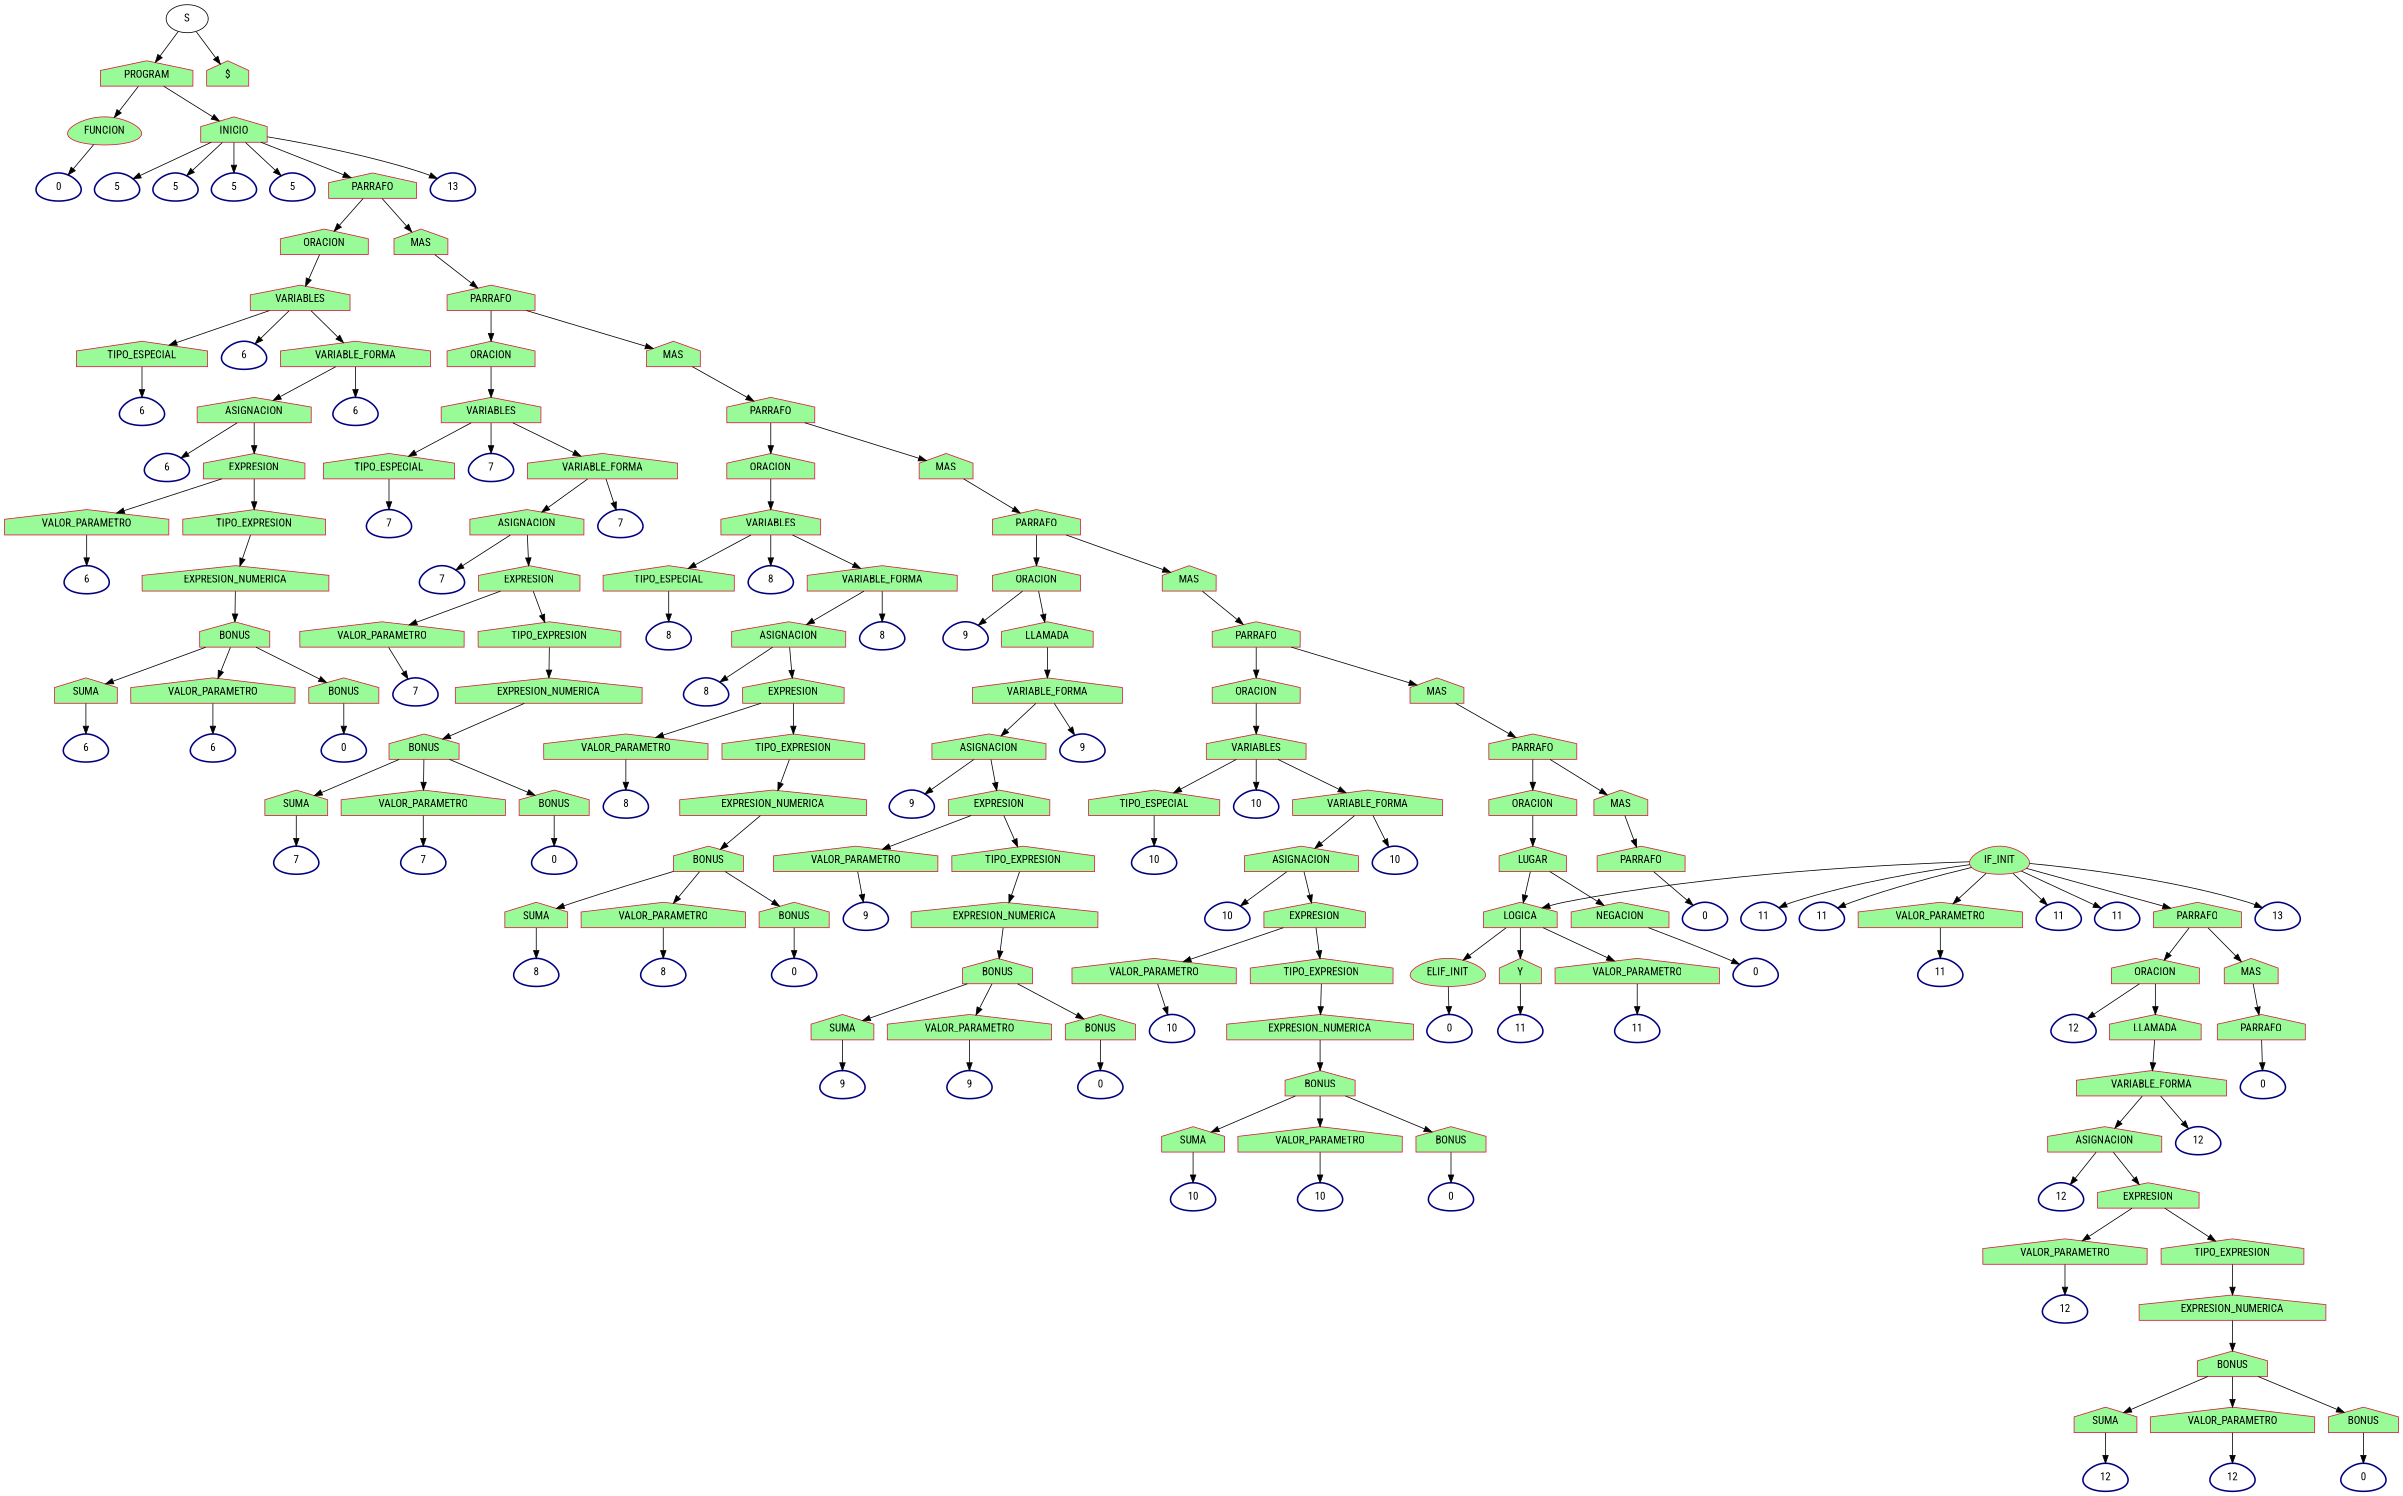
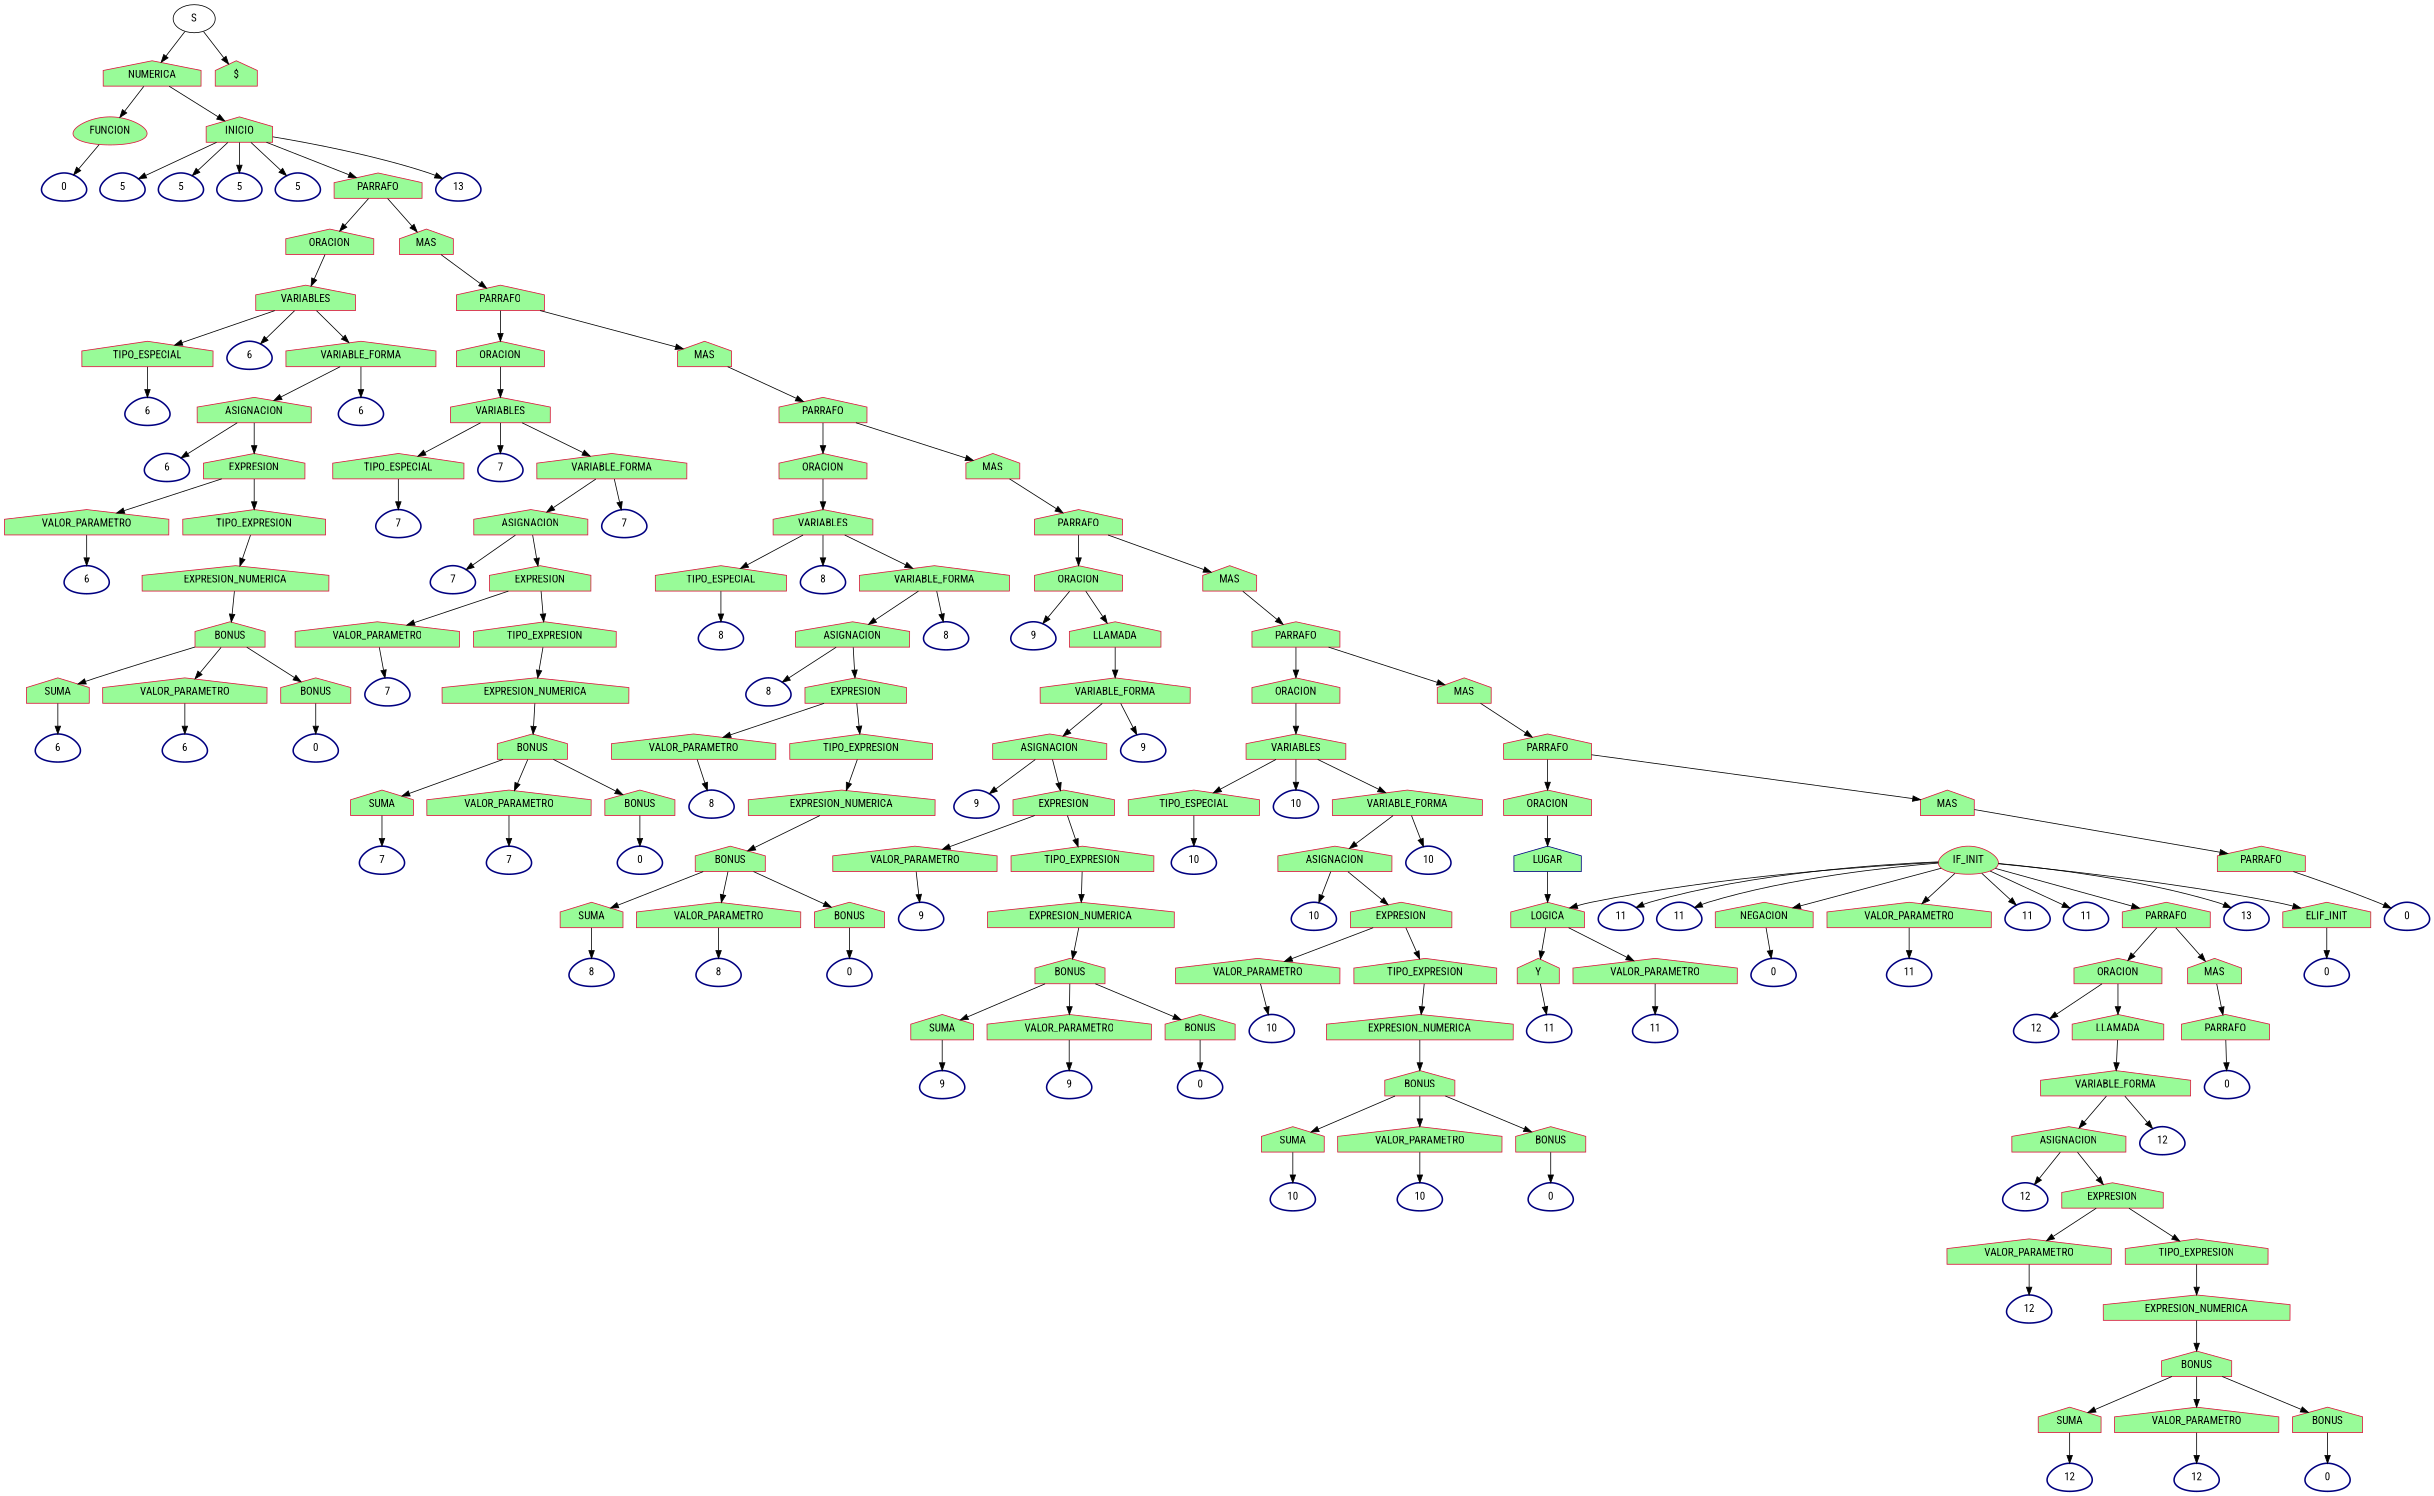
  digraph {
    fontname="Roboto Condensed"
    node [fontname="Roboto Condensed" color=crimson fillcolor=palegreen shape=house style=filled]
    edge [fontname="Roboto Condensed"]
    n1 [label=S color="" fillcolor="" shape="" style=""]
-   n2 [label=PROGRAM]
+   n2 [label=NUMERICA]
    n3 [label="$"]
    n4 [label=FUNCION shape=egg]
    n5 [label=INICIO]
    n6 [color=navy label=0 shape=egg style=bold fillcolor=""]
    n7 [color=navy label=5 shape=egg style=bold fillcolor=""]
    n8 [color=navy label=5 shape=egg style=bold fillcolor=""]
    n9 [color=navy label=5 shape=egg style=bold fillcolor=""]
    n10 [color=navy label=5 shape=egg style=bold fillcolor=""]
    n11 [label=PARRAFO]
    n12 [color=navy label=13 shape=egg style=bold fillcolor=""]
    n13 [label=ORACION]
    n14 [label=MAS]
    n15 [label=VARIABLES]
    n16 [label=PARRAFO]
    n17 [label=TIPO_ESPECIAL]
    n18 [color=navy label=6 shape=egg style=bold fillcolor=""]
    n19 [label=VARIABLE_FORMA]
    n20 [label=ORACION]
    n21 [label=MAS]
    n22 [label=VARIABLES]
    n23 [label=PARRAFO]
    n24 [label=TIPO_ESPECIAL]
    n25 [color=navy label=7 shape=egg style=bold fillcolor=""]
    n26 [label=VARIABLE_FORMA]
    n27 [label=ORACION]
    n28 [label=MAS]
    n29 [label=VARIABLES]
    n30 [label=PARRAFO]
    n31 [label=TIPO_ESPECIAL]
    n32 [color=navy label=8 shape=egg style=bold fillcolor=""]
    n33 [label=VARIABLE_FORMA]
    n34 [label=ORACION]
    n35 [label=MAS]
    n36 [color=navy label=9 shape=egg style=bold fillcolor=""]
    n37 [label=LLAMADA]
    n38 [label=PARRAFO]
    n39 [label=VARIABLE_FORMA]
    n40 [label=ORACION]
    n41 [label=MAS]
    n42 [label=VARIABLES]
    n43 [label=PARRAFO]
    n44 [label=TIPO_ESPECIAL]
    n45 [color=navy label=10 shape=egg style=bold fillcolor=""]
    n46 [label=VARIABLE_FORMA]
    n47 [label=ORACION]
    n48 [label=MAS]
-   n49 [label=LUGAR]
+   n49 [color=navy label=LUGAR]
    n50 [label=PARRAFO]
    n51 [label=LOGICA]
    n52 [color=navy label=0 shape=egg style=bold fillcolor=""]
    n53 [label=IF_INIT shape=egg]
    n54 [color=navy label=11 shape=egg style=bold fillcolor=""]
    n55 [color=navy label=11 shape=egg style=bold fillcolor=""]
    n56 [label=NEGACION]
    n57 [label=VALOR_PARAMETRO]
    n58 [color=navy label=11 shape=egg style=bold fillcolor=""]
    n59 [color=navy label=11 shape=egg style=bold fillcolor=""]
    n60 [label=PARRAFO]
    n61 [color=navy label=13 shape=egg style=bold fillcolor=""]
-   n62 [label=ELIF_INIT shape=egg]
+   n62 [label=ELIF_INIT]
    n63 [color=navy label=0 shape=egg style=bold fillcolor=""]
    n64 [color=navy label=11 shape=egg style=bold fillcolor=""]
    n65 [label=Y]
    n66 [label=VALOR_PARAMETRO]
    n67 [label=ORACION]
    n68 [label=MAS]
    n69 [color=navy label=0 shape=egg style=bold fillcolor=""]
    n70 [color=navy label=11 shape=egg style=bold fillcolor=""]
    n71 [color=navy label=11 shape=egg style=bold fillcolor=""]
    n72 [color=navy label=12 shape=egg style=bold fillcolor=""]
    n73 [label=LLAMADA]
    n74 [label=PARRAFO]
    n75 [label=VARIABLE_FORMA]
    n76 [color=navy label=0 shape=egg style=bold fillcolor=""]
    n77 [label=ASIGNACION]
    n78 [color=navy label=12 shape=egg style=bold fillcolor=""]
    n79 [color=navy label=12 shape=egg style=bold fillcolor=""]
    n80 [label=EXPRESION]
    n81 [label=VALOR_PARAMETRO]
    n82 [label=TIPO_EXPRESION]
    n83 [color=navy label=12 shape=egg style=bold fillcolor=""]
    n84 [label=EXPRESION_NUMERICA]
    n85 [label=BONUS]
    n86 [label=SUMA]
    n87 [label=VALOR_PARAMETRO]
    n88 [label=BONUS]
    n89 [color=navy label=12 shape=egg style=bold fillcolor=""]
    n90 [color=navy label=12 shape=egg style=bold fillcolor=""]
    n91 [color=navy label=0 shape=egg style=bold fillcolor=""]
    n92 [color=navy label=10 shape=egg style=bold fillcolor=""]
    n93 [label=ASIGNACION]
    n94 [color=navy label=10 shape=egg style=bold fillcolor=""]
    n95 [color=navy label=10 shape=egg style=bold fillcolor=""]
    n96 [label=EXPRESION]
    n97 [label=VALOR_PARAMETRO]
    n98 [label=TIPO_EXPRESION]
    n99 [color=navy label=10 shape=egg style=bold fillcolor=""]
    n100 [label=EXPRESION_NUMERICA]
    n101 [label=BONUS]
    n102 [label=SUMA]
    n103 [label=VALOR_PARAMETRO]
    n104 [label=BONUS]
    n105 [color=navy label=10 shape=egg style=bold fillcolor=""]
    n106 [color=navy label=10 shape=egg style=bold fillcolor=""]
    n107 [color=navy label=0 shape=egg style=bold fillcolor=""]
    n108 [label=ASIGNACION]
    n109 [color=navy label=9 shape=egg style=bold fillcolor=""]
    n110 [color=navy label=9 shape=egg style=bold fillcolor=""]
    n111 [label=EXPRESION]
    n112 [label=VALOR_PARAMETRO]
    n113 [label=TIPO_EXPRESION]
    n114 [color=navy label=9 shape=egg style=bold fillcolor=""]
    n115 [label=EXPRESION_NUMERICA]
    n116 [label=BONUS]
    n117 [label=SUMA]
    n118 [label=VALOR_PARAMETRO]
    n119 [label=BONUS]
    n120 [color=navy label=9 shape=egg style=bold fillcolor=""]
    n121 [color=navy label=9 shape=egg style=bold fillcolor=""]
    n122 [color=navy label=0 shape=egg style=bold fillcolor=""]
    n123 [color=navy label=8 shape=egg style=bold fillcolor=""]
    n124 [label=ASIGNACION]
    n125 [color=navy label=8 shape=egg style=bold fillcolor=""]
    n126 [color=navy label=8 shape=egg style=bold fillcolor=""]
    n127 [label=EXPRESION]
    n128 [label=VALOR_PARAMETRO]
    n129 [label=TIPO_EXPRESION]
    n130 [color=navy label=8 shape=egg style=bold fillcolor=""]
    n131 [label=EXPRESION_NUMERICA]
    n132 [label=BONUS]
    n133 [label=SUMA]
    n134 [label=VALOR_PARAMETRO]
    n135 [label=BONUS]
    n136 [color=navy label=8 shape=egg style=bold fillcolor=""]
    n137 [color=navy label=8 shape=egg style=bold fillcolor=""]
    n138 [color=navy label=0 shape=egg style=bold fillcolor=""]
    n139 [color=navy label=7 shape=egg style=bold fillcolor=""]
    n140 [label=ASIGNACION]
    n141 [color=navy label=7 shape=egg style=bold fillcolor=""]
    n142 [color=navy label=7 shape=egg style=bold fillcolor=""]
    n143 [label=EXPRESION]
    n144 [label=VALOR_PARAMETRO]
    n145 [label=TIPO_EXPRESION]
    n146 [color=navy label=7 shape=egg style=bold fillcolor=""]
    n147 [label=EXPRESION_NUMERICA]
    n148 [label=BONUS]
    n149 [label=SUMA]
    n150 [label=VALOR_PARAMETRO]
    n151 [label=BONUS]
    n152 [color=navy label=7 shape=egg style=bold fillcolor=""]
    n153 [color=navy label=7 shape=egg style=bold fillcolor=""]
    n154 [color=navy label=0 shape=egg style=bold fillcolor=""]
    n155 [color=navy label=6 shape=egg style=bold fillcolor=""]
    n156 [label=ASIGNACION]
    n157 [color=navy label=6 shape=egg style=bold fillcolor=""]
    n158 [color=navy label=6 shape=egg style=bold fillcolor=""]
    n159 [label=EXPRESION]
    n160 [label=VALOR_PARAMETRO]
    n161 [label=TIPO_EXPRESION]
    n162 [color=navy label=6 shape=egg style=bold fillcolor=""]
    n163 [label=EXPRESION_NUMERICA]
    n164 [label=BONUS]
    n165 [label=SUMA]
    n166 [label=VALOR_PARAMETRO]
    n167 [label=BONUS]
    n168 [color=navy label=6 shape=egg style=bold fillcolor=""]
    n169 [color=navy label=6 shape=egg style=bold fillcolor=""]
    n170 [color=navy label=0 shape=egg style=bold fillcolor=""]
    n1 -> n2
    n1 -> n3
    n2 -> n4
    n2 -> n5
    n4 -> n6
    n5 -> n7
    n5 -> n8
    n5 -> n9
    n5 -> n10
    n5 -> n11
    n5 -> n12
    n11 -> n13
    n11 -> n14
    n13 -> n15
    n14 -> n16
    n15 -> n17
    n15 -> n18
    n15 -> n19
    n16 -> n20
    n16 -> n21
    n17 -> n155
    n19 -> n156
    n19 -> n157
    n20 -> n22
    n21 -> n23
    n22 -> n24
    n22 -> n25
    n22 -> n26
    n23 -> n27
    n23 -> n28
    n24 -> n139
    n26 -> n140
    n26 -> n141
    n27 -> n29
    n28 -> n30
    n29 -> n31
    n29 -> n32
    n29 -> n33
    n30 -> n34
    n30 -> n35
    n31 -> n123
    n33 -> n124
    n33 -> n125
    n34 -> n36
    n34 -> n37
    n35 -> n38
    n37 -> n39
    n38 -> n40
    n38 -> n41
    n39 -> n108
    n39 -> n109
    n40 -> n42
    n41 -> n43
    n42 -> n44
    n42 -> n45
    n42 -> n46
    n43 -> n47
    n43 -> n48
    n44 -> n92
    n46 -> n93
    n46 -> n94
    n47 -> n49
    n48 -> n50
    n49 -> n51
    n50 -> n52
    n51 -> n65
    n51 -> n66
    n53 -> n51
    n53 -> n54
    n53 -> n55
-   n49 -> n56
+   n53 -> n56
    n53 -> n57
    n53 -> n58
    n53 -> n59
    n53 -> n60
    n53 -> n61
-   n51 -> n62
+   n53 -> n62
    n56 -> n63
    n57 -> n64
    n60 -> n67
    n60 -> n68
    n62 -> n69
    n65 -> n70
    n66 -> n71
    n67 -> n72
    n67 -> n73
    n68 -> n74
    n73 -> n75
    n74 -> n76
    n75 -> n77
    n75 -> n78
    n77 -> n79
    n77 -> n80
    n80 -> n81
    n80 -> n82
    n81 -> n83
    n82 -> n84
    n84 -> n85
    n85 -> n86
    n85 -> n87
    n85 -> n88
    n86 -> n89
    n87 -> n90
    n88 -> n91
    n93 -> n95
    n93 -> n96
    n96 -> n97
    n96 -> n98
    n97 -> n99
    n98 -> n100
    n100 -> n101
    n101 -> n102
    n101 -> n103
    n101 -> n104
    n102 -> n105
    n103 -> n106
    n104 -> n107
    n108 -> n110
    n108 -> n111
    n111 -> n112
    n111 -> n113
    n112 -> n114
    n113 -> n115
    n115 -> n116
    n116 -> n117
    n116 -> n118
    n116 -> n119
    n117 -> n120
    n118 -> n121
    n119 -> n122
    n124 -> n126
    n124 -> n127
    n127 -> n128
    n127 -> n129
    n128 -> n130
    n129 -> n131
    n131 -> n132
    n132 -> n133
    n132 -> n134
    n132 -> n135
    n133 -> n136
    n134 -> n137
    n135 -> n138
    n140 -> n142
    n140 -> n143
    n143 -> n144
    n143 -> n145
    n144 -> n146
    n145 -> n147
    n147 -> n148
    n148 -> n149
    n148 -> n150
    n148 -> n151
    n149 -> n152
    n150 -> n153
    n151 -> n154
    n156 -> n158
    n156 -> n159
    n159 -> n160
    n159 -> n161
    n160 -> n162
    n161 -> n163
    n163 -> n164
    n164 -> n165
    n164 -> n166
    n164 -> n167
    n165 -> n168
    n166 -> n169
    n167 -> n170
  }
